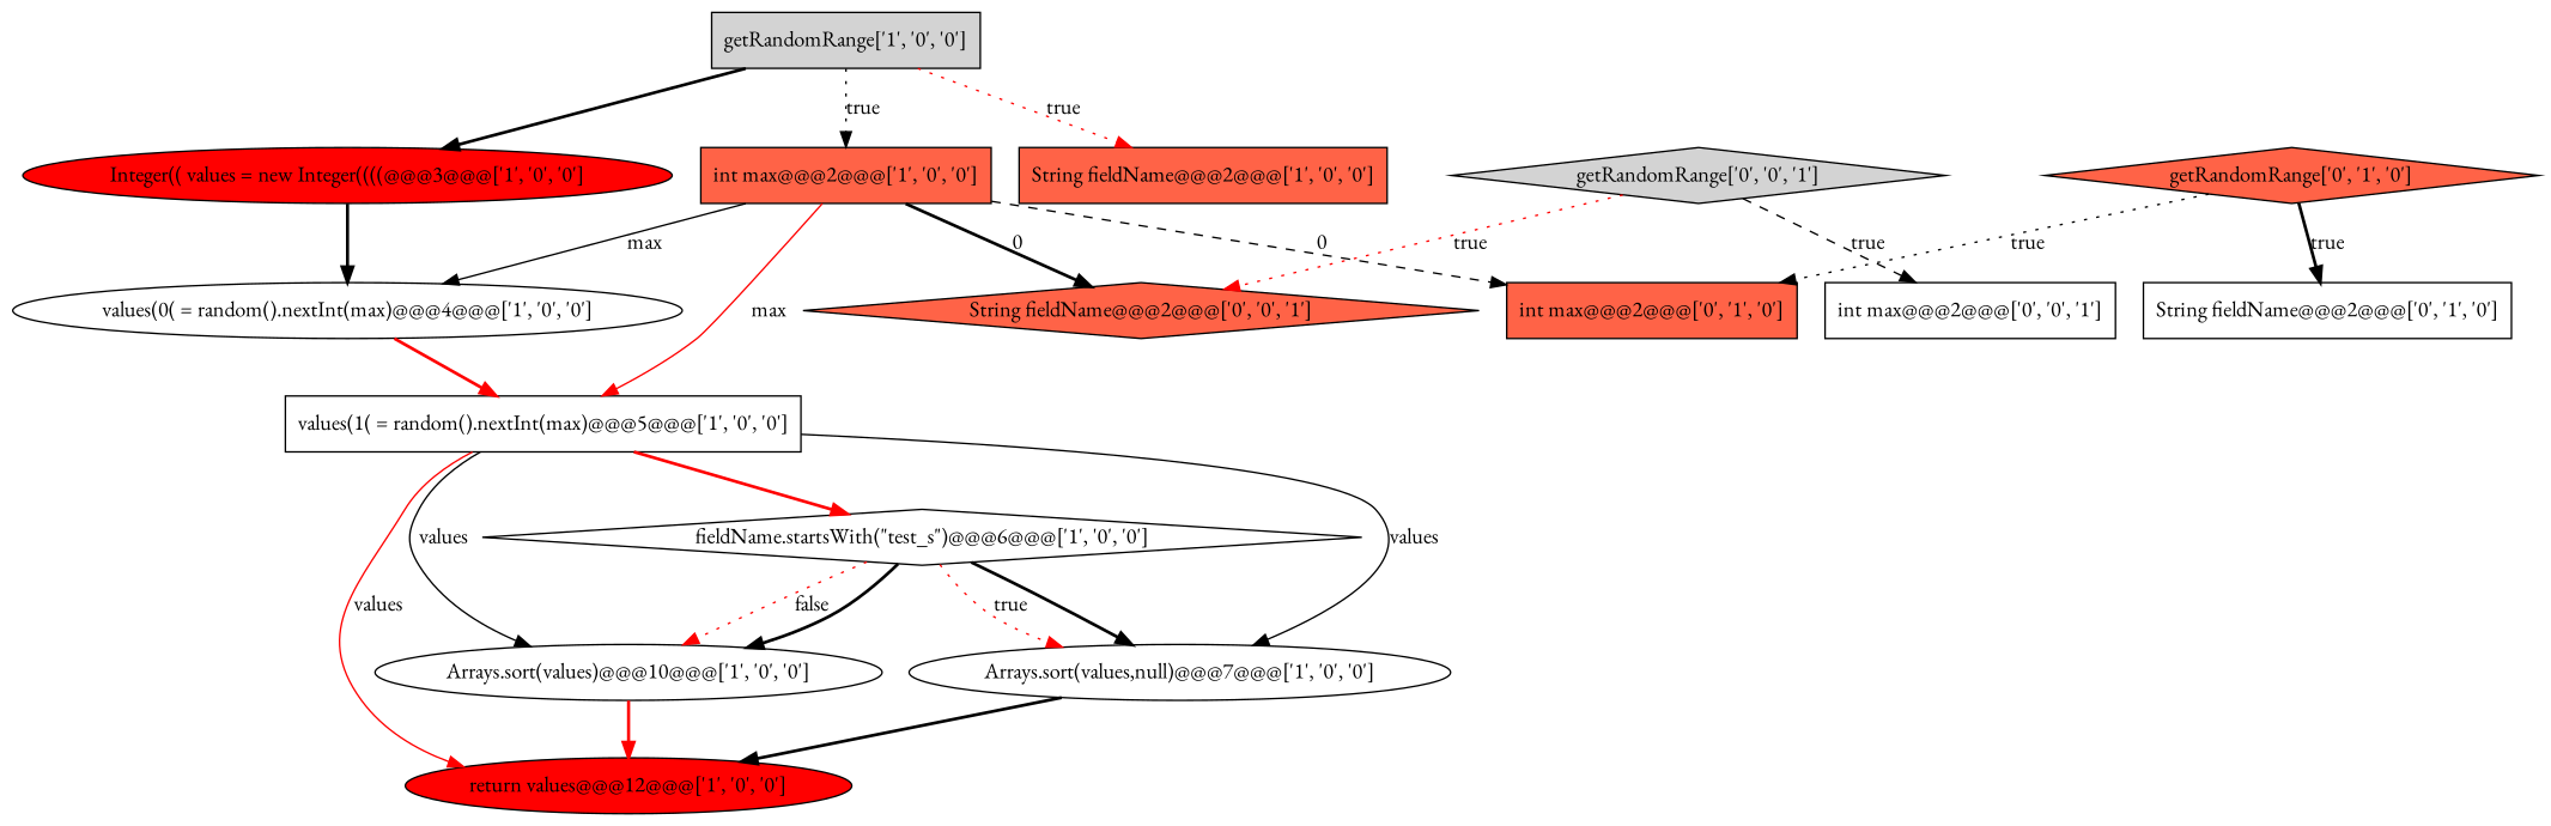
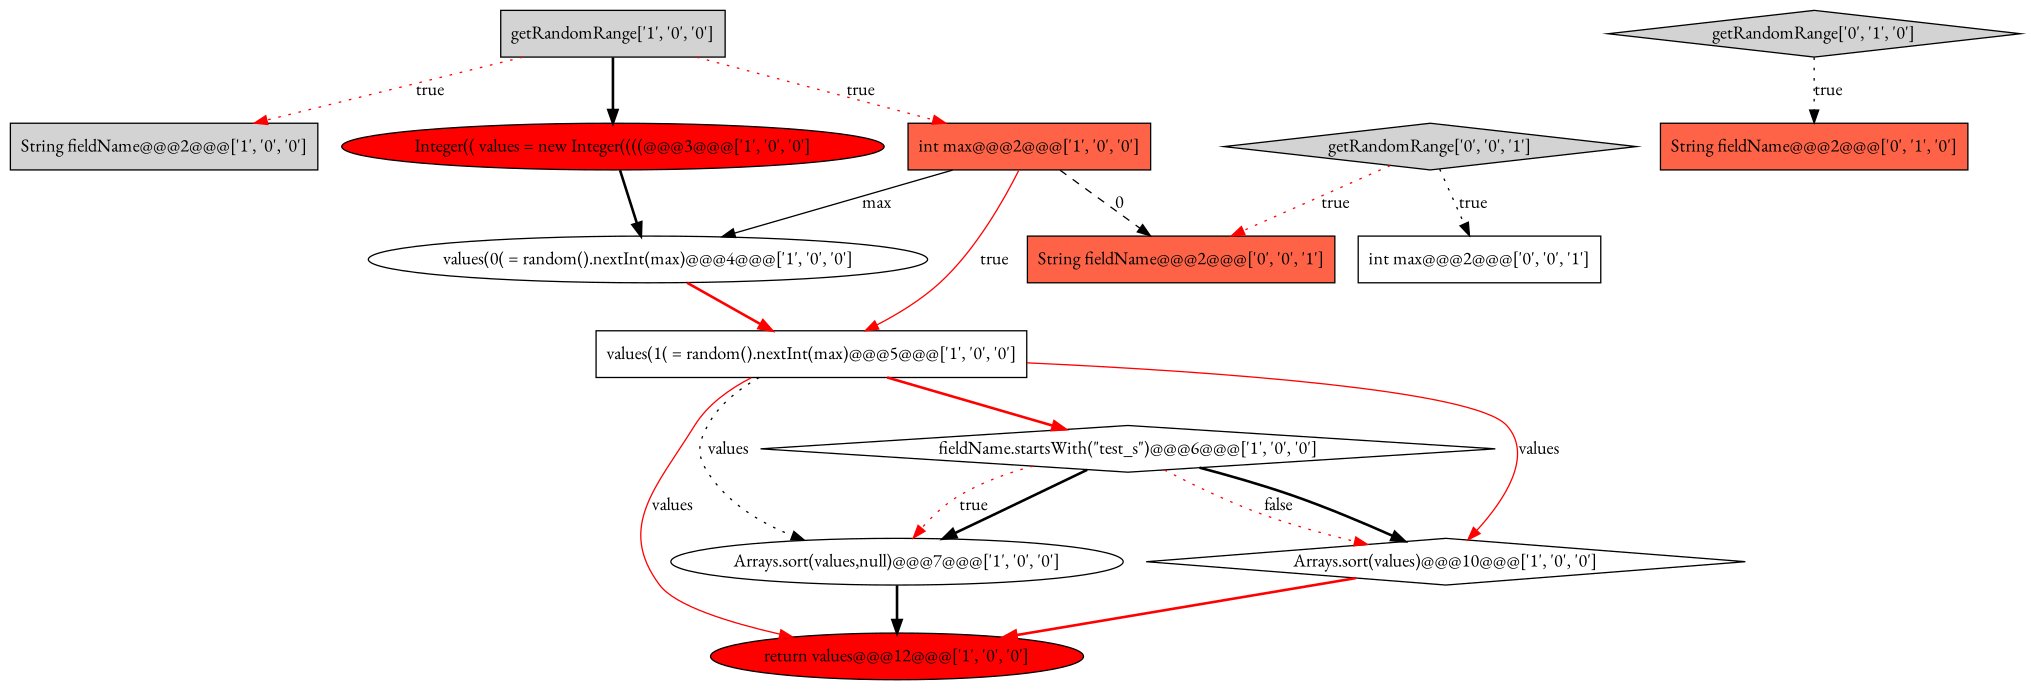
  digraph {
    fontname="EB Garamond"
    node [fillcolor=white fontname="EB Garamond" shape=box style=filled]
    edge [color=black fontname="EB Garamond" style=bold]
    n1 [label="values(1( = random().nextInt(max)@@@5@@@['1', '0', '0']"]
    n2 [fillcolor=red label="return values@@@12@@@['1', '0', '0']" shape=ellipse]
-   n3 [label="Arrays.sort(values)@@@10@@@['1', '0', '0']" shape=ellipse]
+   n3 [label="Arrays.sort(values)@@@10@@@['1', '0', '0']" shape=diamond]
    n4 [label="Arrays.sort(values,null)@@@7@@@['1', '0', '0']" shape=ellipse]
    n5 [label="fieldName.startsWith(\"test_s\")@@@6@@@['1', '0', '0']" shape=diamond]
    n6 [label="int max@@@2@@@['0', '0', '1']"]
    n7 [fillcolor=lightgray label="getRandomRange['0', '0', '1']" shape=diamond]
-   n8 [fillcolor=tomato label="String fieldName@@@2@@@['0', '0', '1']" shape=diamond]
+   n8 [fillcolor=tomato label="String fieldName@@@2@@@['0', '0', '1']"]
    n9 [label="values(0( = random().nextInt(max)@@@4@@@['1', '0', '0']" shape=ellipse]
-   n10 [fillcolor=tomato label="String fieldName@@@2@@@['1', '0', '0']"]
-   n11 [label="String fieldName@@@2@@@['0', '1', '0']"]
-   n12 [fillcolor=tomato label="int max@@@2@@@['0', '1', '0']"]
-   n13 [fillcolor=tomato label="getRandomRange['0', '1', '0']" shape=diamond]
+   n10 [fillcolor=lightgray label="String fieldName@@@2@@@['1', '0', '0']"]
+   n11 [fillcolor=tomato label="String fieldName@@@2@@@['0', '1', '0']"]
+   n13 [fillcolor=lightgray label="getRandomRange['0', '1', '0']" shape=diamond]
    n14 [fillcolor=lightgray label="getRandomRange['1', '0', '0']"]
    n15 [fillcolor=red label="Integer(( values = new Integer((((@@@3@@@['1', '0', '0']" shape=ellipse]
    n16 [fillcolor=tomato label="int max@@@2@@@['1', '0', '0']"]
    n1 -> n2 [color=red label=values style=solid]
-   n1 -> n3 [label=values style=solid]
-   n1 -> n4 [label=values style=solid]
+   n1 -> n3 [color=red label=values style=solid]
+   n1 -> n4 [label=values style=dotted]
    n1 -> n5 [color=red]
    n3 -> n2 [color=red]
    n4 -> n2
    n5 -> n3 [color=red label=false style=dotted]
    n5 -> n3
    n5 -> n4
    n5 -> n4 [color=red label=true style=dotted]
-   n7 -> n6 [label=true style=dashed]
+   n7 -> n6 [label=true style=dotted]
    n7 -> n8 [color=red label=true style=dotted]
    n9 -> n1 [color=red]
-   n13 -> n11 [label=true]
-   n13 -> n12 [label=true style=dotted]
+   n13 -> n11 [label=true style=dotted]
    n14 -> n10 [color=red label=true style=dotted]
    n14 -> n15
-   n14 -> n16 [label=true style=dotted]
+   n14 -> n16 [color=red label=true style=dotted]
    n15 -> n9
-   n16 -> n1 [color=red label=max style=solid]
-   n16 -> n8 [label=0]
+   n16 -> n1 [color=red label=true style=solid]
+   n16 -> n8 [label=0 style=dashed]
    n16 -> n9 [label=max style=solid]
-   n16 -> n12 [label=0 style=dashed]
  }
